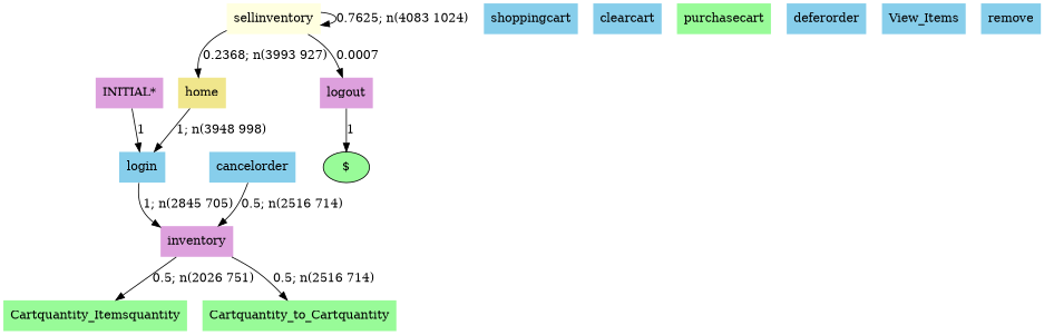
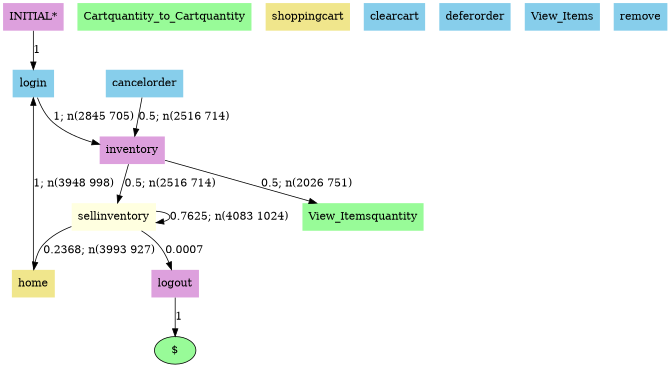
  digraph {
    node [fillcolor=skyblue shape=none style=filled]
    edge [style=solid]
    n1 [fillcolor=plum label="INITIAL*"]
    n2 [label=login]
    n3 [fillcolor=plum label=inventory]
-   n4 [fillcolor=palegreen label=Cartquantity_Itemsquantity]
+   n4 [fillcolor=palegreen label=View_Itemsquantity]
    n5 [fillcolor=lightyellow label=sellinventory]
    n6 [fillcolor=palegreen label=Cartquantity_to_Cartquantity]
-   n7 [label=shoppingcart]
+   n7 [fillcolor=khaki label=shoppingcart]
    n8 [label=clearcart]
-   n9 [fillcolor=palegreen label=purchasecart]
    n10 [fillcolor=khaki label=home]
    n11 [fillcolor=plum label=logout]
    "$" [fillcolor=palegreen shape=""]
    n13 [label=deferorder]
    n14 [label=cancelorder]
    n15 [label=View_Items]
    n16 [label=remove]
    n1 -> n2 [label=1]
    n2 -> n3 [label="1; n(2845 705)"]
    n3 -> n4 [label="0.5; n(2026 751)"]
-   n3 -> n6 [label="0.5; n(2516 714)"]
+   n3 -> n5 [label="0.5; n(2516 714)"]
    n5 -> n5 [label="0.7625; n(4083 1024)"]
    n5 -> n10 [label="0.2368; n(3993 927)"]
    n5 -> n11 [label=0.0007]
    n10 -> n2 [label="1; n(3948 998)"]
    n11 -> "$" [label=1]
    n14 -> n3 [label="0.5; n(2516 714)"]
  }
